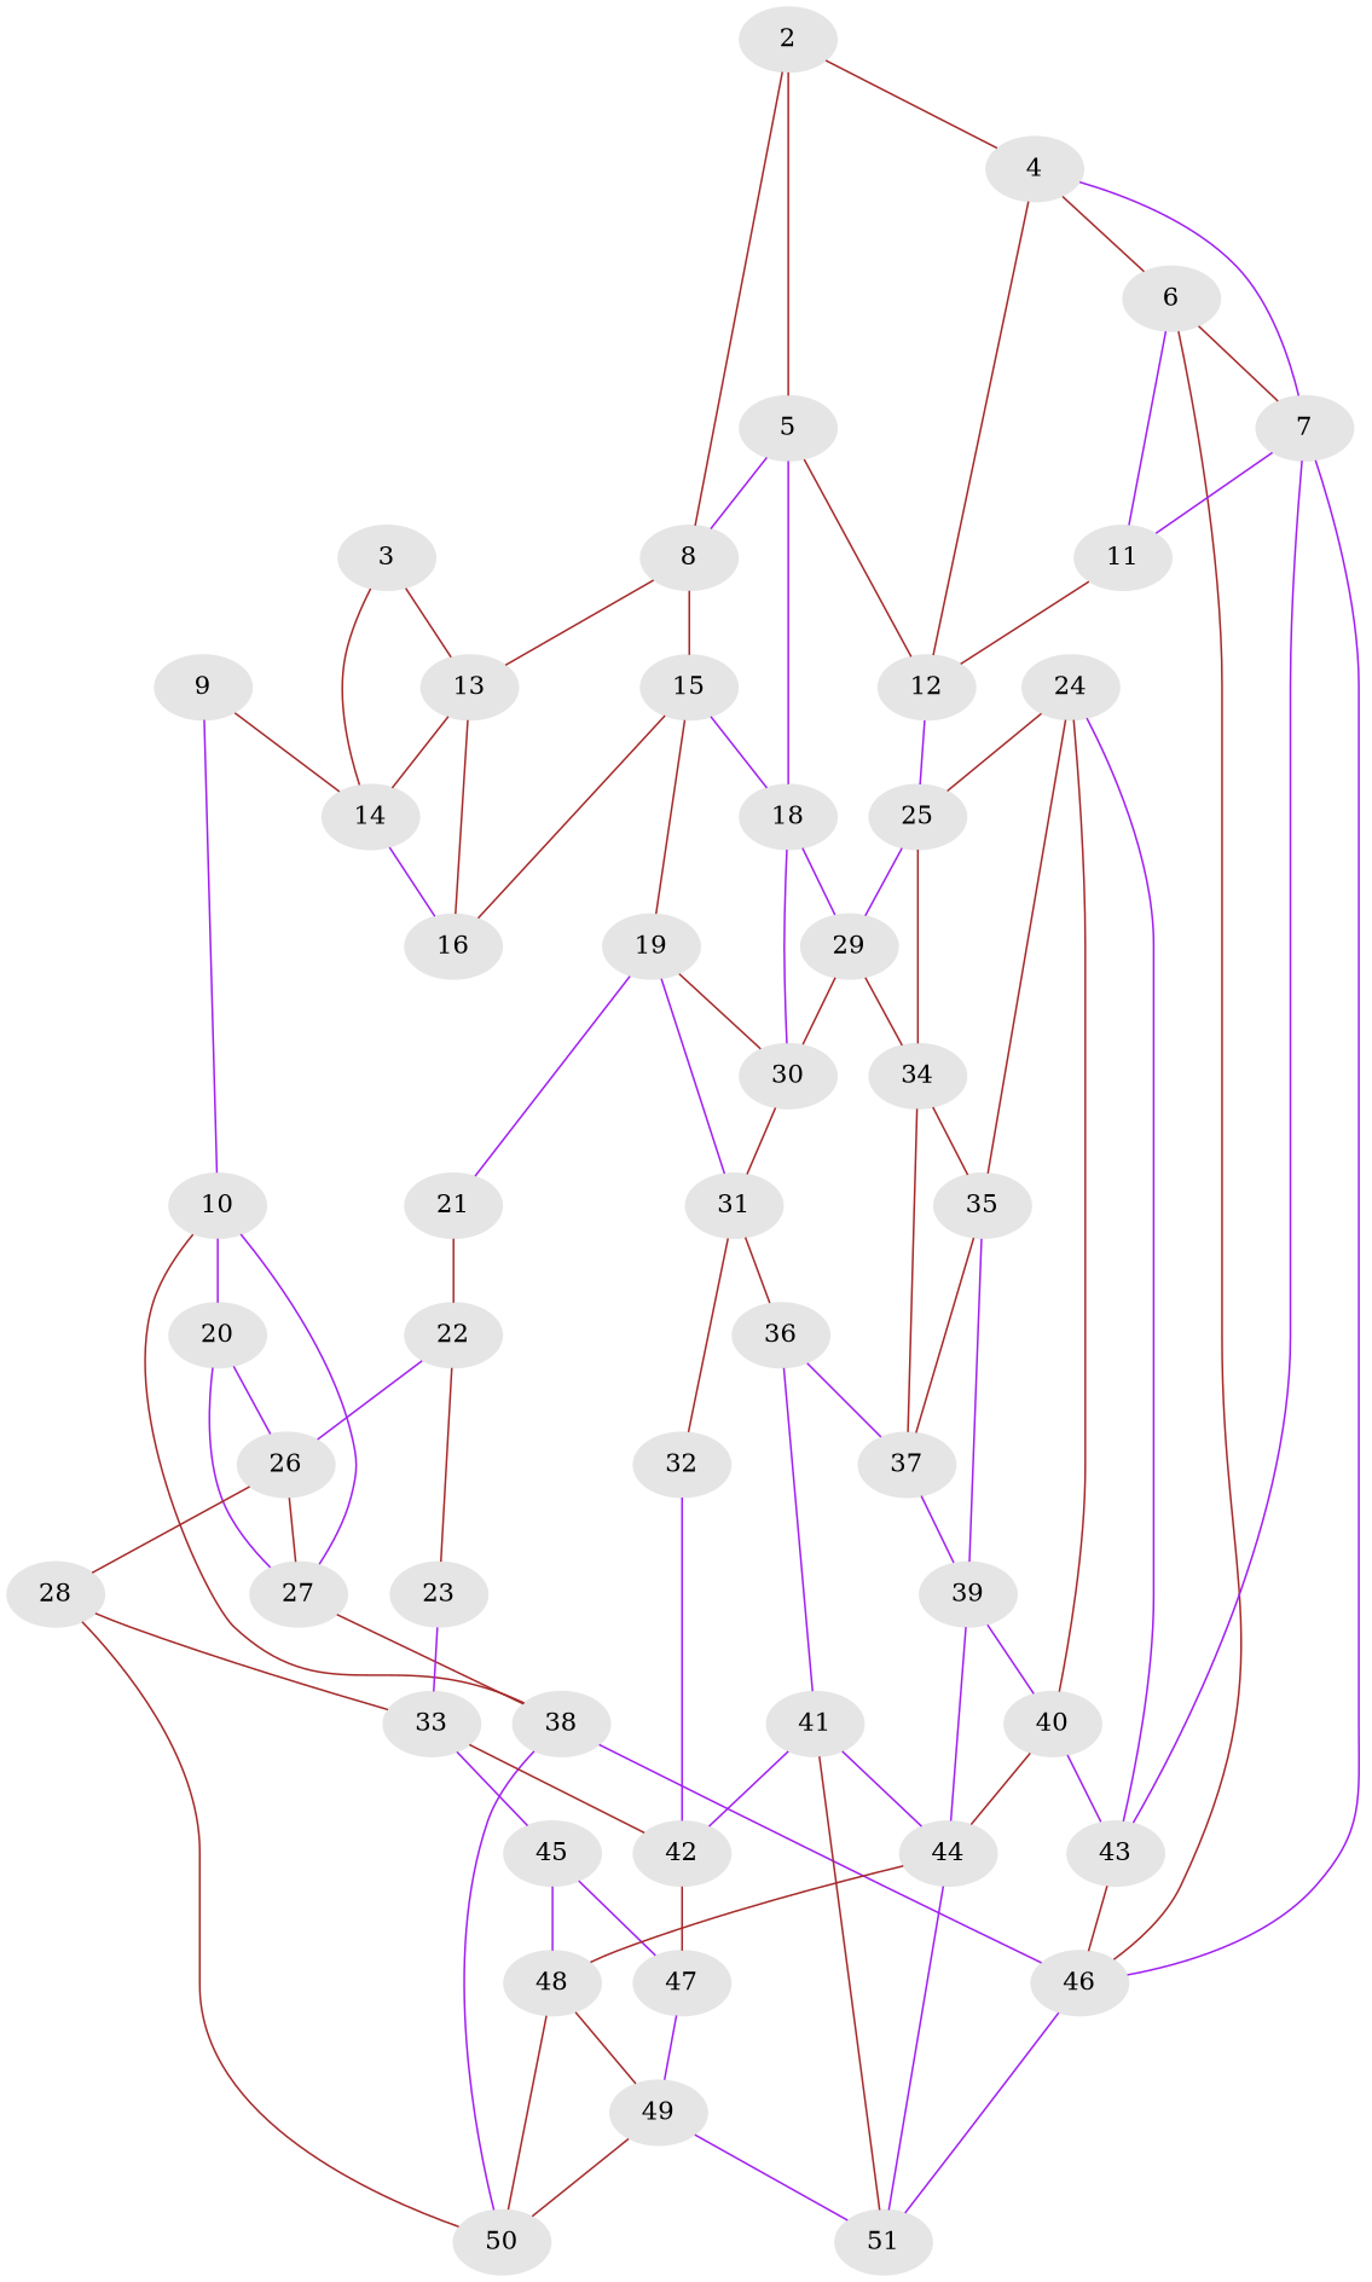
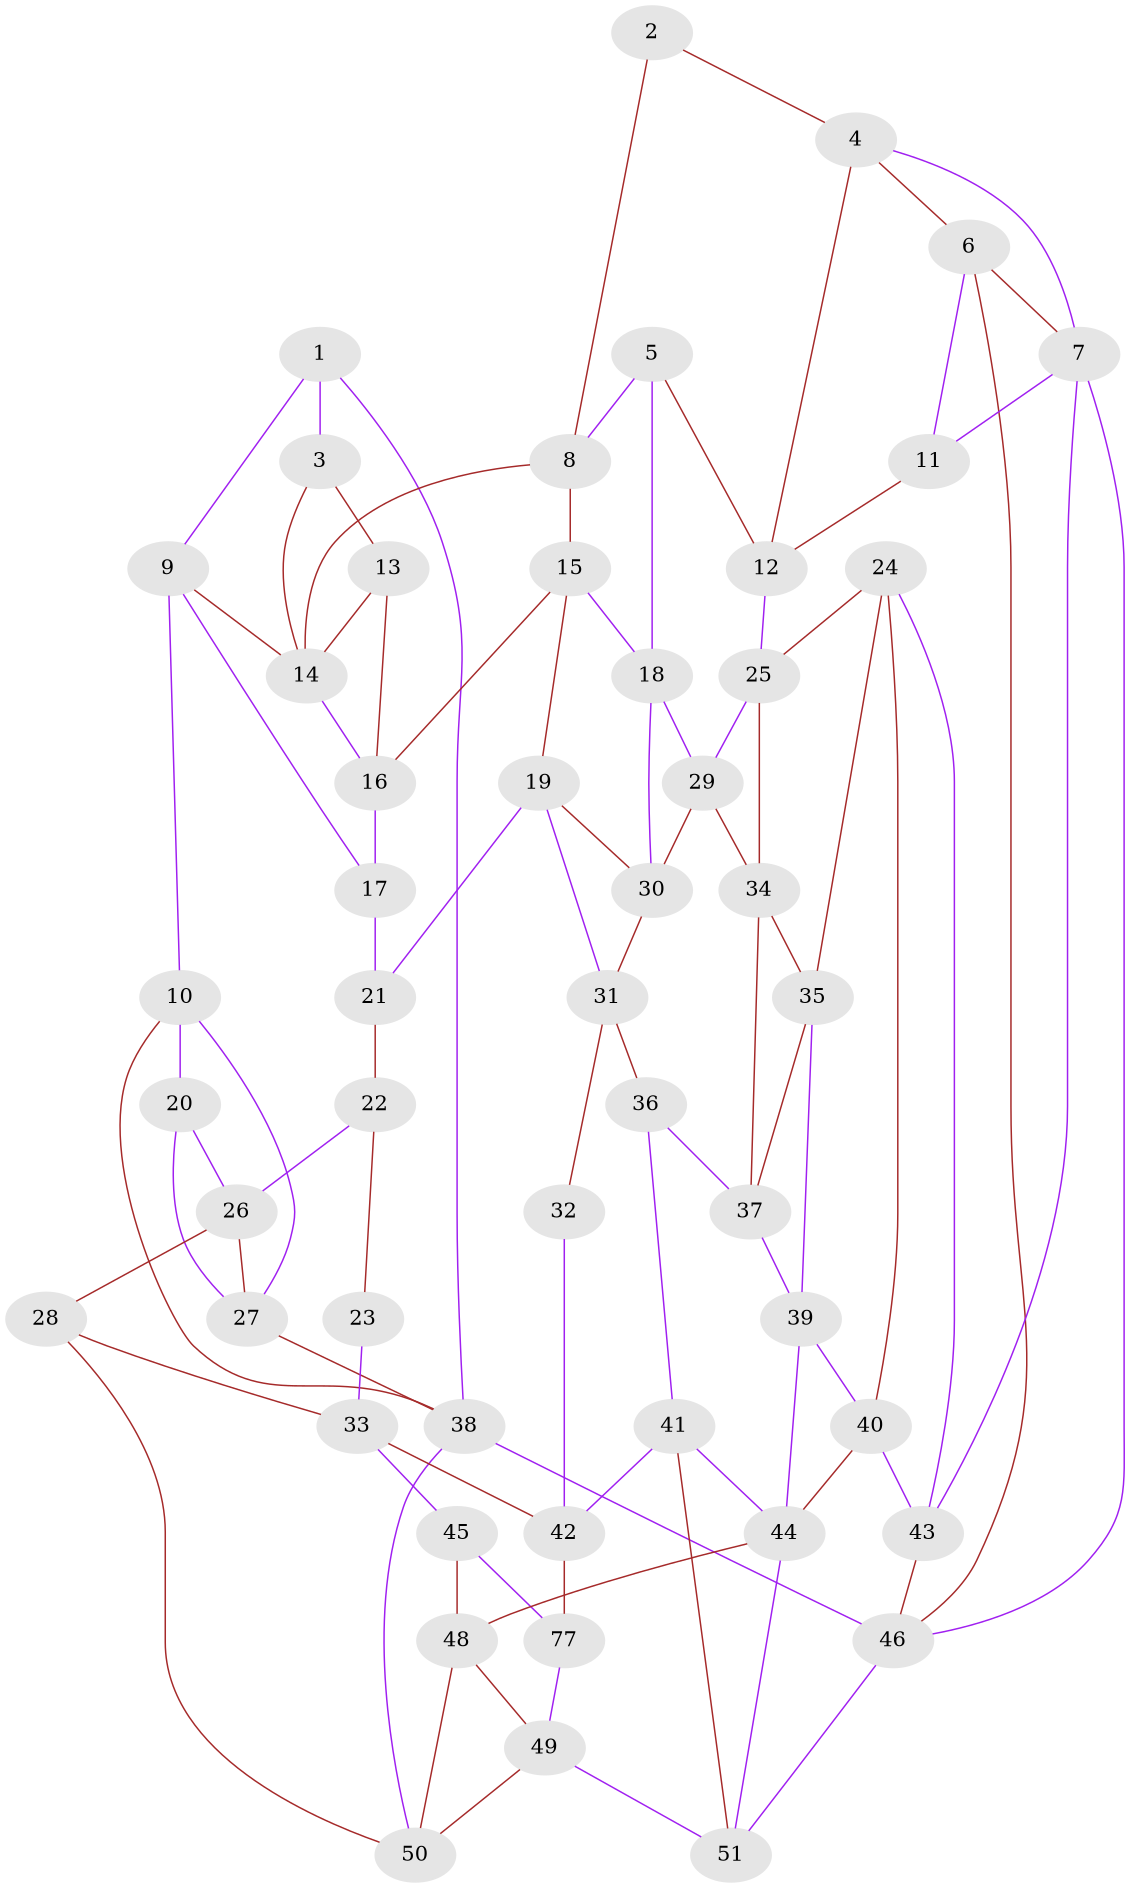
  graph {
    node [color=gray90 style=filled]
    edge [color=brown weight=1.0]
+   1
    3
    9
    38
    13
    14
    10
+   17
    46
    50
    2
    4
    5
    8
    6
    12
    7
    18
    15
    16
    11
    25
    29
    30
    43
    51
    19
    20
    27
    21
    26
    34
    31
    22
    32
    36
    28
    23
    33
    42
    45
    24
    35
    40
    37
    39
    44
    41
-   47
+   47 [label=77]
    48
    49
+   1 -- 3 [color=purple]
+   1 -- 9 [color=purple]
+   1 -- 38 [color=purple]
    3 -- 13
    3 -- 14
    9 -- 14
    9 -- 10 [color=purple]
+   9 -- 17 [color=purple]
    38 -- 46 [color=purple weight=2.0]
    38 -- 50 [color=purple]
    13 -- 14
    13 -- 16
    14 -- 16 [color=purple]
    10 -- 38
    10 -- 20 [color=purple]
    10 -- 27 [color=purple]
+   17 -- 21 [color=purple]
    46 -- 51 [color=purple]
    2 -- 4
-   2 -- 5
    2 -- 8
    4 -- 6
    4 -- 12
    4 -- 7 [color=purple]
    5 -- 8 [color=purple]
    5 -- 12
    5 -- 18 [color=purple]
-   8 -- 13
+   8 -- 14
    8 -- 15
    6 -- 46
    6 -- 7
    6 -- 11 [color=purple]
    12 -- 25 [color=purple]
    7 -- 46 [color=purple]
    7 -- 11 [color=purple]
    7 -- 43 [color=purple]
    18 -- 29 [color=purple]
    18 -- 30 [color=purple]
    15 -- 18 [color=purple]
    15 -- 16
    15 -- 19
+   16 -- 17 [color=purple]
    11 -- 12
    25 -- 29 [color=purple]
    25 -- 34
    29 -- 30
    29 -- 34
    30 -- 31
    43 -- 46
    19 -- 30
    19 -- 21 [color=purple]
    19 -- 31 [color=purple]
    20 -- 27 [color=purple]
    20 -- 26 [color=purple]
    27 -- 38
    21 -- 22 [weight=2.0]
    26 -- 27
    26 -- 28
    34 -- 35
    34 -- 37
    31 -- 32
    31 -- 36
    22 -- 26 [color=purple]
    22 -- 23
    32 -- 42 [color=purple]
    36 -- 37 [color=purple]
    36 -- 41 [color=purple]
    28 -- 50
    28 -- 33
    23 -- 33 [color=purple]
    33 -- 42
    33 -- 45 [color=purple]
    42 -- 47
    45 -- 47 [color=purple]
-   45 -- 48 [color=purple]
+   45 -- 48
    24 -- 25
    24 -- 43 [color=purple]
    24 -- 35
    24 -- 40
    35 -- 37
    35 -- 39 [color=purple]
    40 -- 43 [color=purple]
    40 -- 44
    37 -- 39 [color=purple]
    39 -- 40 [color=purple]
    39 -- 44 [color=purple]
    44 -- 51 [color=purple]
    44 -- 48
    41 -- 51
    41 -- 42 [color=purple]
    41 -- 44 [color=purple]
    47 -- 49 [color=purple]
    48 -- 50
    48 -- 49
    49 -- 50
    49 -- 51 [color=purple]
  }
